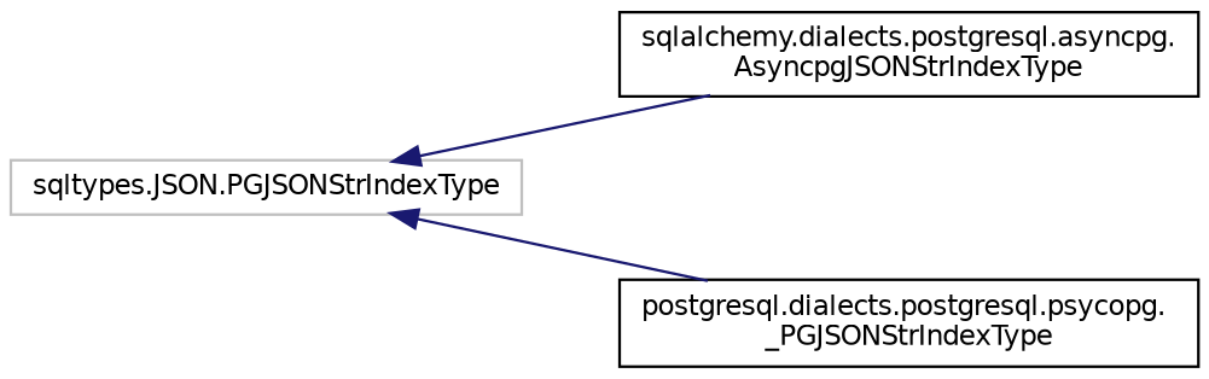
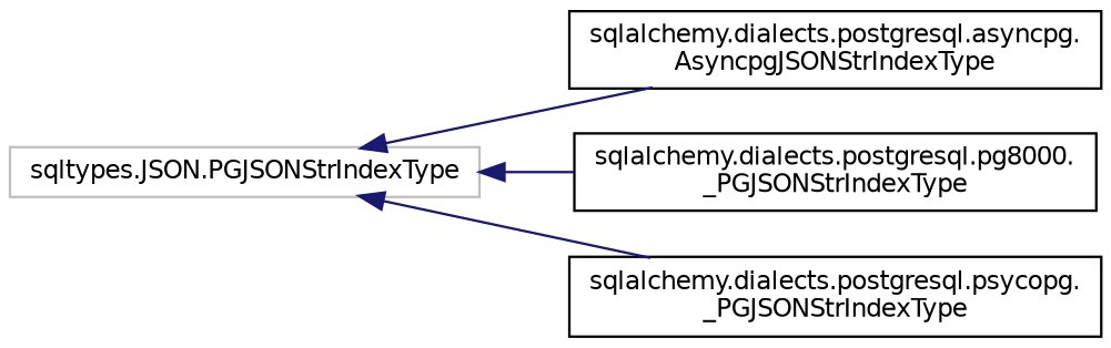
  digraph {
    fontname="DejaVu Sans"
    rankdir=LR
    node [color=black fillcolor=white fontname="DejaVu Sans" fontsize=10 shape=record style=filled]
    edge [color=midnightblue dir=back fontname="DejaVu Sans" fontsize=10 labelfontname=Helvetica labelfontsize=10 style=solid]
    n1 [color=grey75 height=0.2 label="sqltypes.JSON.PGJSONStrIndexType" width=0.4]
    n2 [height=0.2 label="sqlalchemy.dialects.postgresql.asyncpg.\lAsyncpgJSONStrIndexType" width=0.4]
-   n4 [height=0.2 label="postgresql.dialects.postgresql.psycopg.\l_PGJSONStrIndexType" width=0.4]
+   n3 [height=0.2 label="sqlalchemy.dialects.postgresql.pg8000.\l_PGJSONStrIndexType" width=0.4]
+   n4 [height=0.2 label="sqlalchemy.dialects.postgresql.psycopg.\l_PGJSONStrIndexType" width=0.4]
    n1 -> n2
+   n1 -> n3
    n1 -> n4
  }
